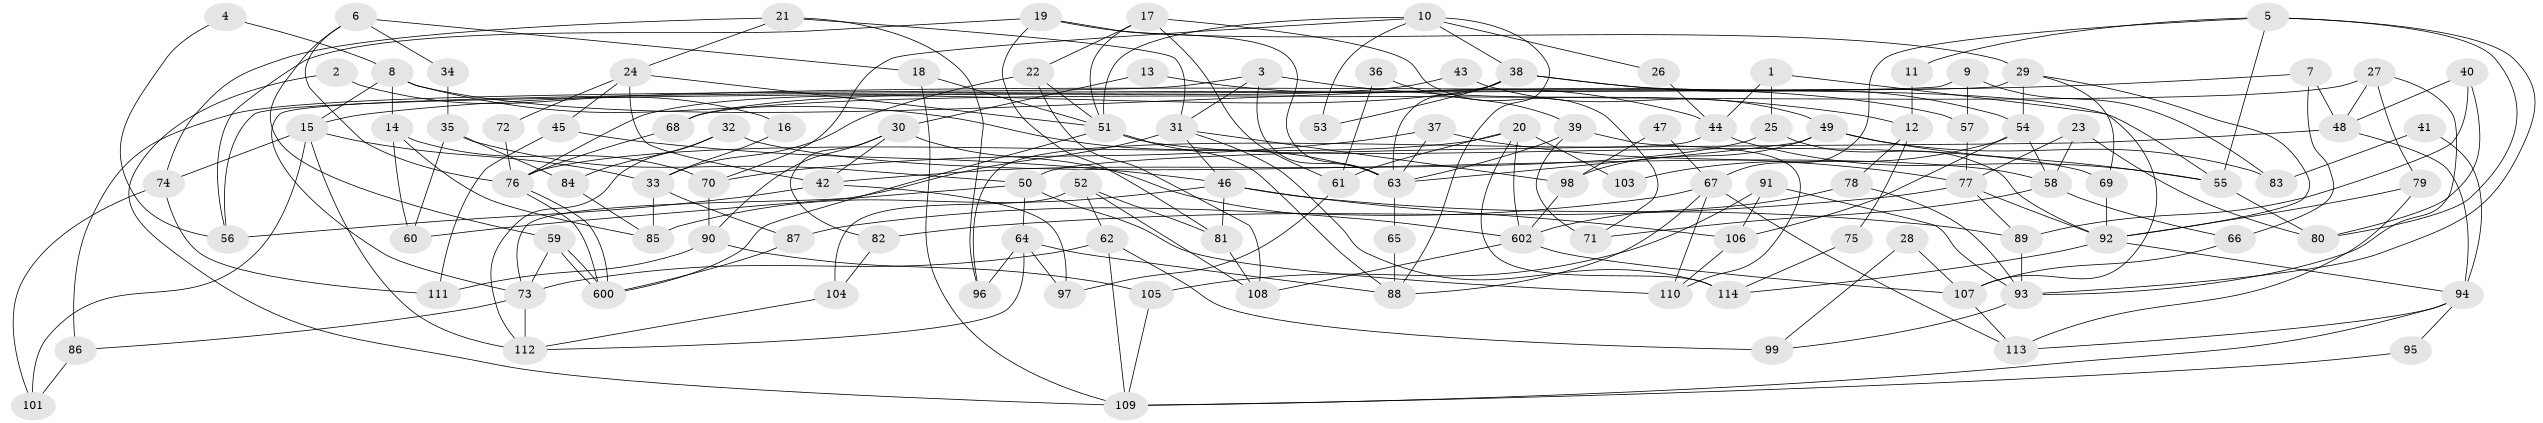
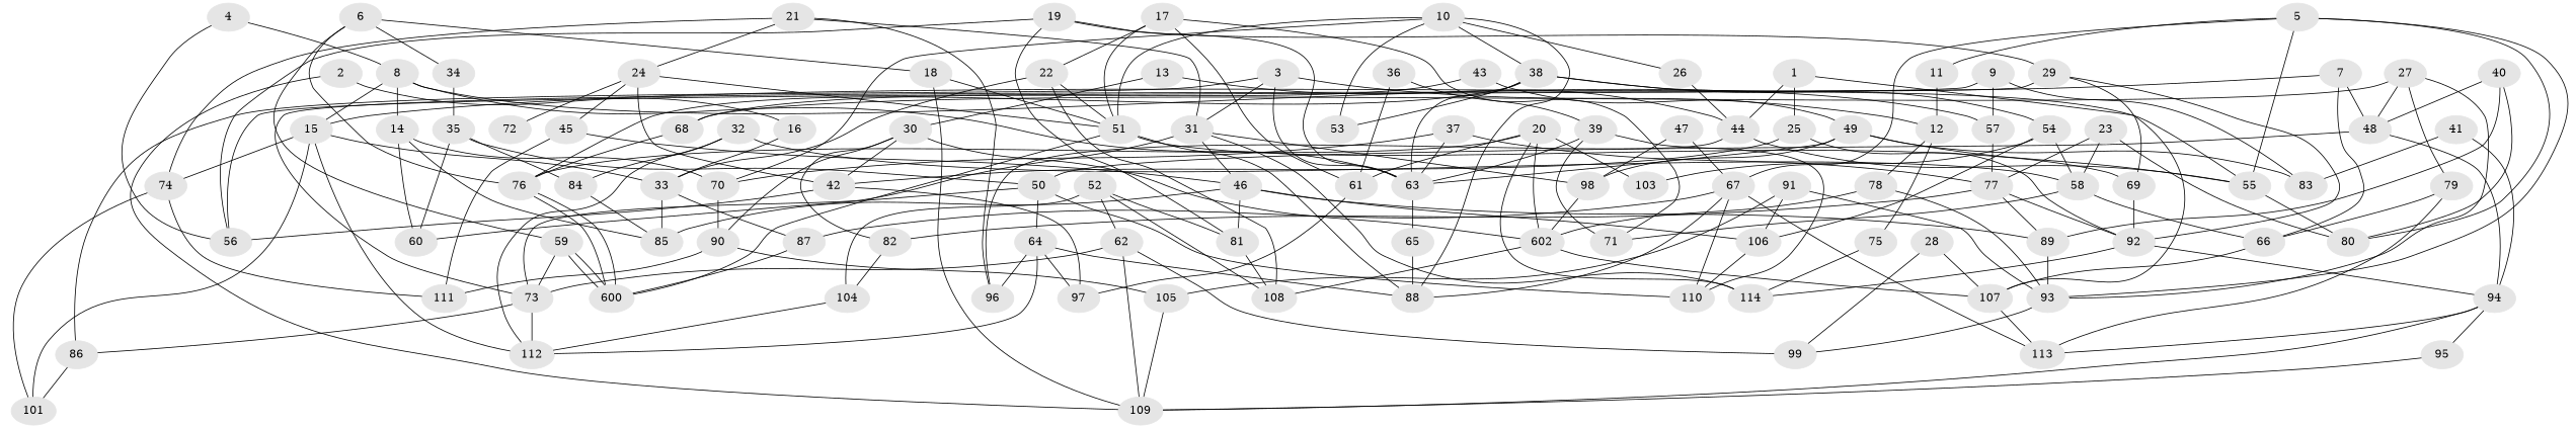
  graph {
    node [color=gray90 style=filled]
    1
    25
    44
    107
    42
    92
    55
    96
    113
    2
    16
    109
    33
    56
    97
    3
    12
    31
    63
    86
    75
    78
    114
    73
    46
    98
    65
    101
    4
    8
    15
    14
    57
    13
    30
    5
    11
    67
    80
    93
    88
    87
    110
    99
    6
    18
    34
    59
    76
    51
    35
    n52 [label=600]
    7
    48
    66
    74
    112
    50
    94
    70
    60
    85
    77
    9
    83
    10
    26
    38
    53
    54
    69
    90
    n73 [label=602]
    82
    111
    17
    22
    61
    71
    108
    19
    29
    81
    20
    103
    21
    24
    45
    72
    23
    58
    89
    27
    68
    79
    28
    106
    104
    105
    32
    84
    64
    36
    39
    37
    40
    41
    95
    43
    49
    47
    52
    62
    91
    1 -- 25
    1 -- 44
    1 -- 107
    25 -- 42
    25 -- 92
    44 -- 55
    44 -- 96
    107 -- 113
    42 -- 56
    42 -- 97
    92 -- 114
    92 -- 94
    55 -- 80
    2 -- 16
    2 -- 109
    16 -- 33
    33 -- 87
    33 -- 85
    3 -- 12
    3 -- 31
    3 -- 63
    3 -- 86
    12 -- 75
    12 -- 78
    31 -- 114
    31 -- 73
    31 -- 46
    31 -- 98
    63 -- 65
    86 -- 101
    75 -- 114
    78 -- 93
    78 -- n73
    73 -- 86
    73 -- 112
    46 -- 85
    46 -- 81
    46 -- 89
    46 -- 106
    98 -- n73
    65 -- 88
    4 -- 56
    4 -- 8
    8 -- 63
    8 -- 15
    8 -- 14
    8 -- 57
    15 -- 33
    15 -- 101
    15 -- 74
    15 -- 112
    14 -- 70
    14 -- 60
    14 -- 85
    57 -- 77
    13 -- 44
    13 -- 30
    30 -- 42
    30 -- 90
    30 -- n73
    30 -- 82
    5 -- 55
    5 -- 11
    5 -- 67
    5 -- 80
    5 -- 93
    11 -- 12
    67 -- 113
    67 -- 88
    67 -- 87
    67 -- 110
    93 -- 99
    87 -- n52
    6 -- 18
    6 -- 34
    6 -- 59
    6 -- 76
    18 -- 109
    18 -- 51
    34 -- 35
    59 -- 73
    59 -- n52
    59 -- n52
    76 -- n52
    76 -- n52
    51 -- 88
    51 -- n52
    51 -- 69
    35 -- 50
    35 -- 60
    35 -- 84
    7 -- 15
    7 -- 48
    7 -- 66
    48 -- 50
    48 -- 94
    66 -- 107
    74 -- 101
    74 -- 111
    50 -- 110
    50 -- 60
    50 -- 64
    94 -- 113
    94 -- 109
    94 -- 95
    70 -- 90
    77 -- 92
    77 -- 82
    77 -- 89
    9 -- 56
    9 -- 57
    9 -- 83
    10 -- 88
    10 -- 51
    10 -- 70
    10 -- 26
    10 -- 38
    10 -- 53
    26 -- 44
    38 -- 55
    38 -- 63
    38 -- 76
    38 -- 53
    38 -- 54
    54 -- 103
    54 -- 58
    54 -- 106
    69 -- 92
    90 -- 111
    90 -- 105
    n73 -- 107
    n73 -- 108
    82 -- 104
    17 -- 51
    17 -- 22
    17 -- 61
    17 -- 71
    22 -- 33
    22 -- 51
    22 -- 108
    61 -- 97
    19 -- 56
    19 -- 63
    19 -- 29
    19 -- 81
    29 -- 92
    29 -- 73
-   29 -- 54
    29 -- 69
    81 -- 108
    20 -- 114
    20 -- 76
    20 -- n73
    20 -- 61
    20 -- 103
    21 -- 96
    21 -- 31
    21 -- 74
    21 -- 24
    24 -- 42
    24 -- 51
    24 -- 45
    24 -- 72
    45 -- 46
    45 -- 111
-   72 -- 76
    23 -- 80
    23 -- 77
    23 -- 58
    58 -- 66
    58 -- 71
    89 -- 93
    27 -- 93
    27 -- 48
    27 -- 68
    27 -- 79
    68 -- 76
-   79 -- 92
+   79 -- 66
    79 -- 113
    28 -- 107
    28 -- 99
    106 -- 110
    104 -- 112
    105 -- 109
    32 -- 112
    32 -- 58
    32 -- 84
    84 -- 85
    64 -- 96
    64 -- 97
    64 -- 88
    64 -- 112
    36 -- 61
    36 -- 39
    39 -- 63
    39 -- 110
    39 -- 71
    37 -- 63
    37 -- 70
    37 -- 77
    40 -- 80
    40 -- 48
    40 -- 89
    41 -- 94
    41 -- 83
    95 -- 109
    43 -- 68
    43 -- 49
    49 -- 55
    49 -- 63
    49 -- 98
    49 -- 83
    47 -- 98
    47 -- 67
    52 -- 108
    52 -- 81
    52 -- 104
    52 -- 62
    62 -- 109
    62 -- 73
    62 -- 99
    91 -- 93
    91 -- 106
    91 -- 105
  }
